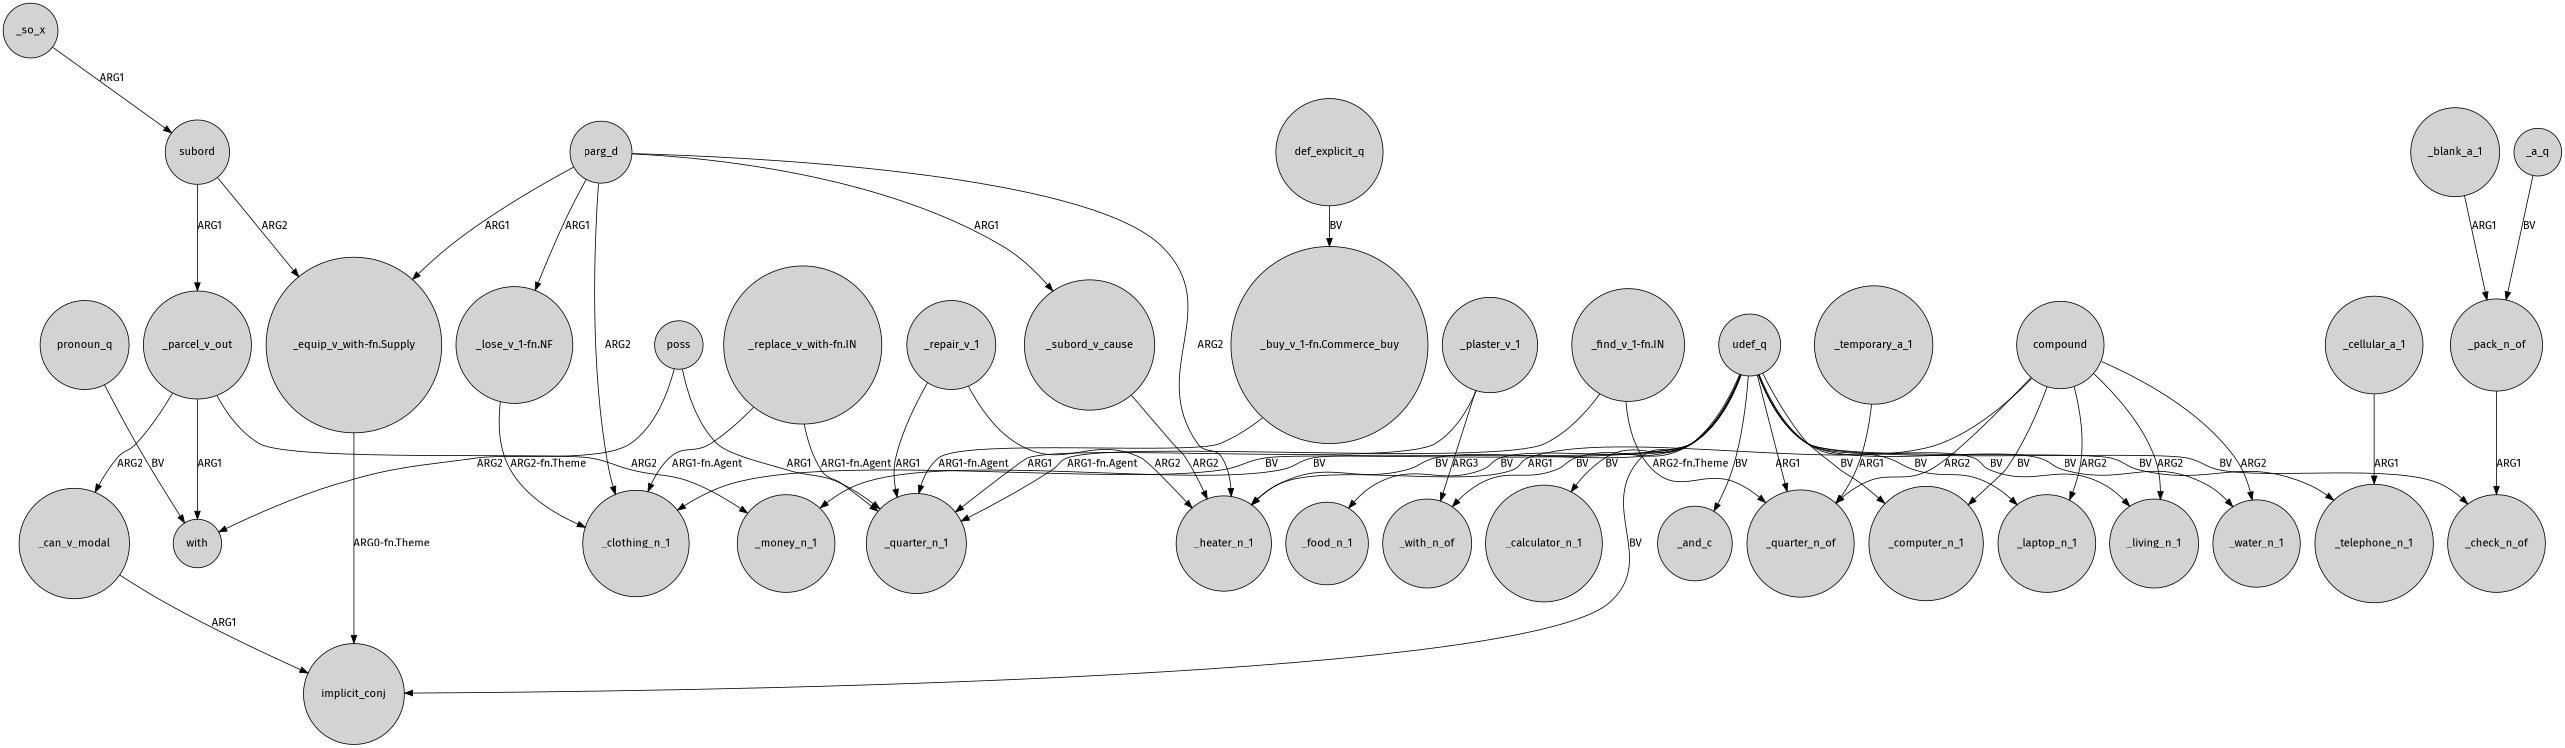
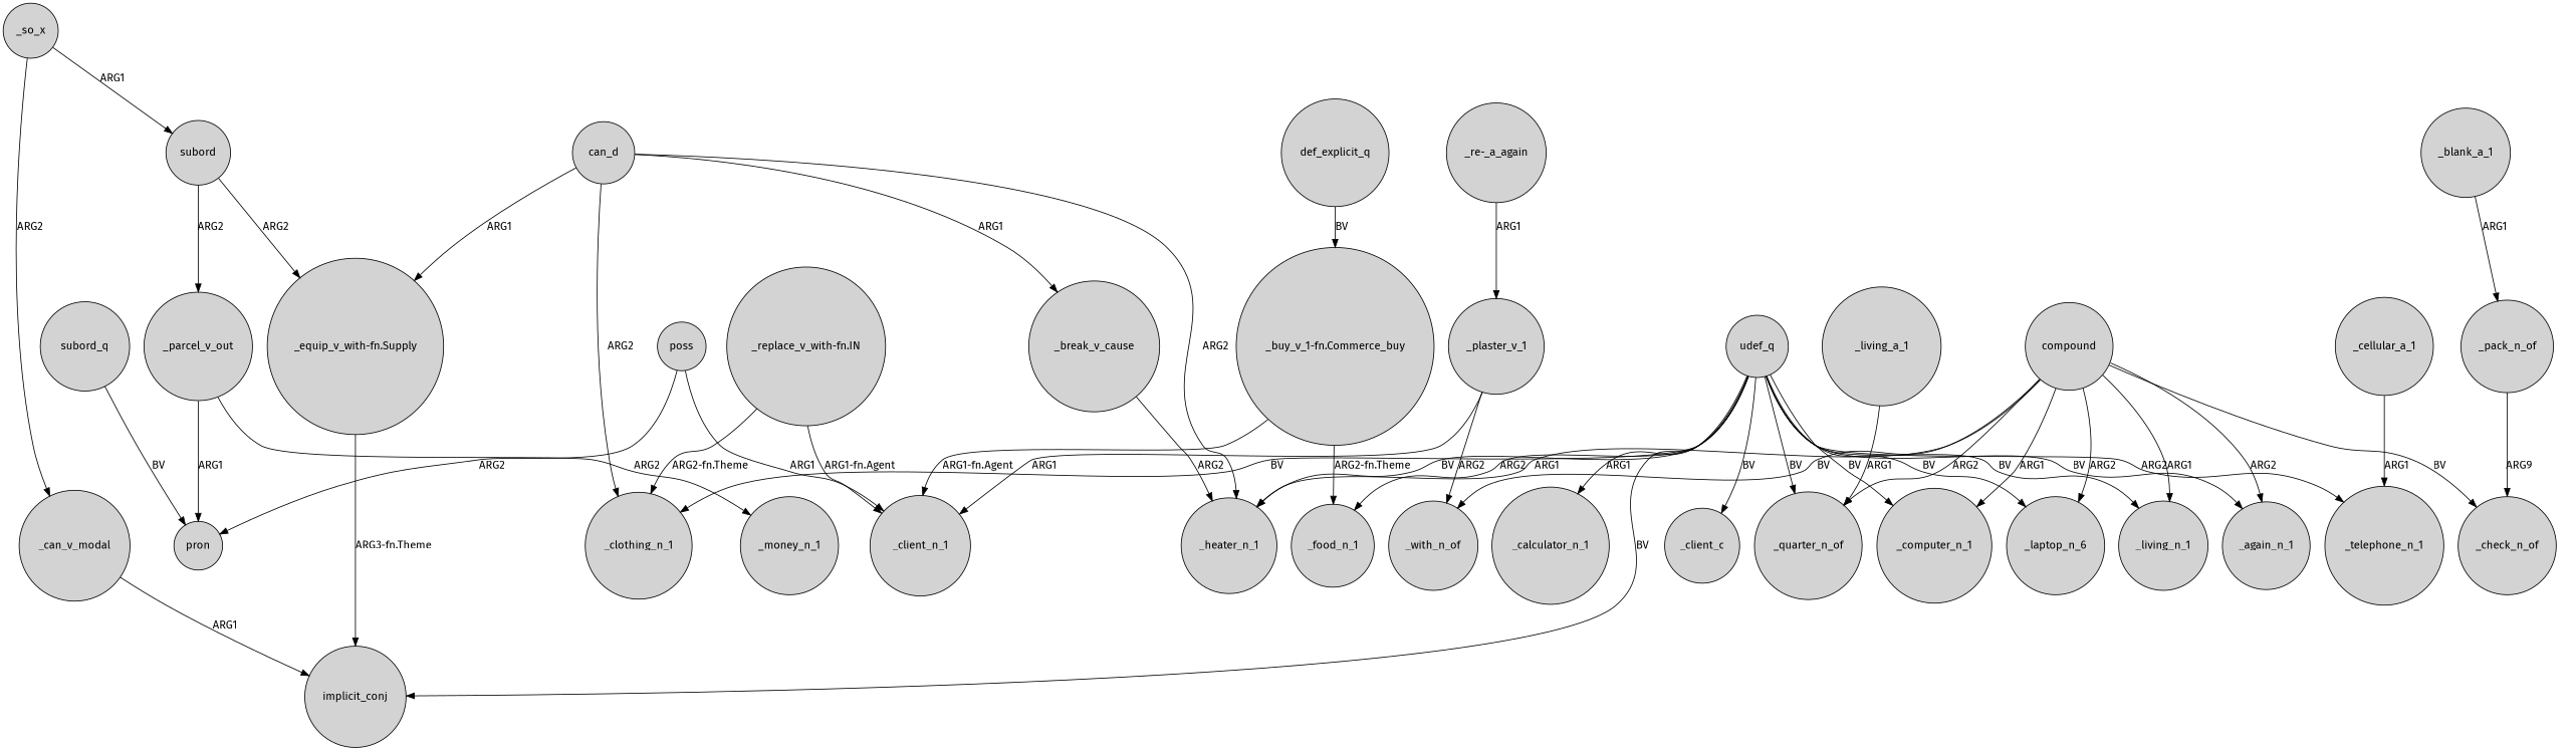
  digraph {
    fontname="Fira Sans"
    node [fontname="Fira Sans" shape=circle style=filled]
    edge [fontname="Fira Sans"]
    "_buy_v_1-fn.Commerce_buy"
    _food_n_1
-   _client_n_1 [label=_quarter_n_1]
+   _client_n_1
    def_explicit_q
    udef_q
    _money_n_1
    _check_n_of
    _calculator_n_1
    _heater_n_1
    _clothing_n_1
    _telephone_n_1
    _living_n_1
-   _water_n_1
+   _water_n_1 [label=_again_n_1]
    implicit_conj
    _quarter_n_of
    _computer_n_1
-   _laptop_n_1
-   _and_c
+   _laptop_n_1 [label=_laptop_n_6]
+   _and_c [label=_client_c]
    n19 [label=_with_n_of]
-   parg_d
+   parg_d [label=can_d]
    "_equip_v_with-fn.Supply"
-   _break_v_cause [label=_subord_v_cause]
-   "_lose_v_1-fn.NF"
+   _break_v_cause
    _plaster_v_1
    poss
-   pron [label=with]
+   pron
    "_replace_v_with-fn.IN"
    _cellular_a_1
    compound
-   _repair_v_1
    _pack_n_of
    subord
    _parcel_v_out
-   pronoun_q
-   _temporary_a_1
+   pronoun_q [label=subord_q]
+   _temporary_a_1 [label=_living_a_1]
    _blank_a_1
    _can_v_modal
-   _a_q
    _so_x
-   "_find_v_1-fn.IN"
+   "_re-_a_again"
+   "_buy_v_1-fn.Commerce_buy" -> _food_n_1 [label="ARG2-fn.Theme"]
    "_buy_v_1-fn.Commerce_buy" -> _client_n_1 [label="ARG1-fn.Agent"]
    def_explicit_q -> "_buy_v_1-fn.Commerce_buy" [label=BV]
-   udef_q -> _food_n_1 [label=BV]
-   udef_q -> _money_n_1 [label=BV]
-   udef_q -> _check_n_of [label=BV]
-   udef_q -> _calculator_n_1 [label=BV]
+   udef_q -> _food_n_1 [label=ARG2]
+   compound -> _check_n_of [label=BV]
+   udef_q -> _calculator_n_1 [label=ARG1]
    udef_q -> _heater_n_1 [label=BV]
    udef_q -> _clothing_n_1 [label=BV]
-   udef_q -> _telephone_n_1 [label=BV]
+   udef_q -> _telephone_n_1 [label=ARG2]
    udef_q -> _living_n_1 [label=BV]
    udef_q -> _water_n_1 [label=BV]
    udef_q -> implicit_conj [label=BV]
-   udef_q -> _quarter_n_of [label=ARG1]
+   udef_q -> _quarter_n_of [label=BV]
    udef_q -> _computer_n_1 [label=BV]
    udef_q -> _laptop_n_1 [label=BV]
    udef_q -> _and_c [label=BV]
-   udef_q -> n19 [label=BV]
+   compound -> n19 [label=BV]
    parg_d -> _heater_n_1 [label=ARG2]
    parg_d -> _clothing_n_1 [label=ARG2]
    parg_d -> "_equip_v_with-fn.Supply" [label=ARG1]
    parg_d -> _break_v_cause [label=ARG1]
-   parg_d -> "_lose_v_1-fn.NF" [label=ARG1]
-   "_equip_v_with-fn.Supply" -> implicit_conj [label="ARG0-fn.Theme"]
+   "_equip_v_with-fn.Supply" -> implicit_conj [label="ARG3-fn.Theme"]
    _break_v_cause -> _heater_n_1 [label=ARG2]
-   "_lose_v_1-fn.NF" -> _clothing_n_1 [label="ARG2-fn.Theme"]
    _plaster_v_1 -> _client_n_1 [label=ARG1]
-   _plaster_v_1 -> n19 [label=ARG3]
+   _plaster_v_1 -> n19 [label=ARG2]
    poss -> _client_n_1 [label=ARG1]
    poss -> pron [label=ARG2]
    "_replace_v_with-fn.IN" -> _client_n_1 [label="ARG1-fn.Agent"]
-   "_replace_v_with-fn.IN" -> _clothing_n_1 [label="ARG1-fn.Agent"]
+   "_replace_v_with-fn.IN" -> _clothing_n_1 [label="ARG2-fn.Theme"]
    _cellular_a_1 -> _telephone_n_1 [label=ARG1]
    compound -> _heater_n_1 [label=ARG1]
-   compound -> _living_n_1 [label=ARG2]
+   compound -> _living_n_1 [label=ARG1]
    compound -> _water_n_1 [label=ARG2]
    compound -> _quarter_n_of [label=ARG2]
-   compound -> _computer_n_1 [label=BV]
+   compound -> _computer_n_1 [label=ARG1]
    compound -> _laptop_n_1 [label=ARG2]
-   _repair_v_1 -> _client_n_1 [label=ARG1]
-   _repair_v_1 -> _heater_n_1 [label=ARG2]
-   _pack_n_of -> _check_n_of [label=ARG1]
+   _pack_n_of -> _check_n_of [label=ARG9]
    subord -> "_equip_v_with-fn.Supply" [label=ARG2]
-   subord -> _parcel_v_out [label=ARG1]
+   subord -> _parcel_v_out [label=ARG2]
    _parcel_v_out -> _money_n_1 [label=ARG2]
    _parcel_v_out -> pron [label=ARG1]
    pronoun_q -> pron [label=BV]
    _temporary_a_1 -> _quarter_n_of [label=ARG1]
    _blank_a_1 -> _pack_n_of [label=ARG1]
    _can_v_modal -> implicit_conj [label=ARG1]
-   _a_q -> _pack_n_of [label=BV]
    _so_x -> subord [label=ARG1]
-   _parcel_v_out -> _can_v_modal [label=ARG2]
-   "_find_v_1-fn.IN" -> _client_n_1 [label="ARG1-fn.Agent"]
-   "_find_v_1-fn.IN" -> _quarter_n_of [label="ARG2-fn.Theme"]
+   _so_x -> _can_v_modal [label=ARG2]
+   "_re-_a_again" -> _plaster_v_1 [label=ARG1]
  }
